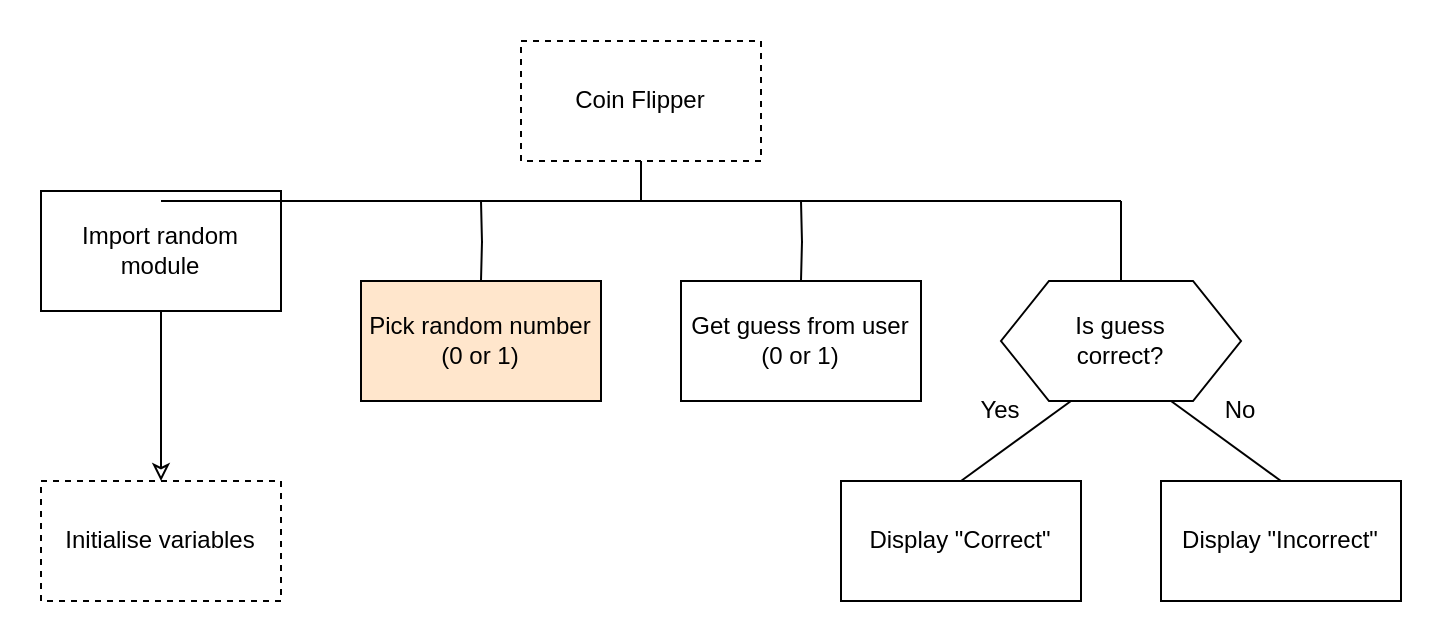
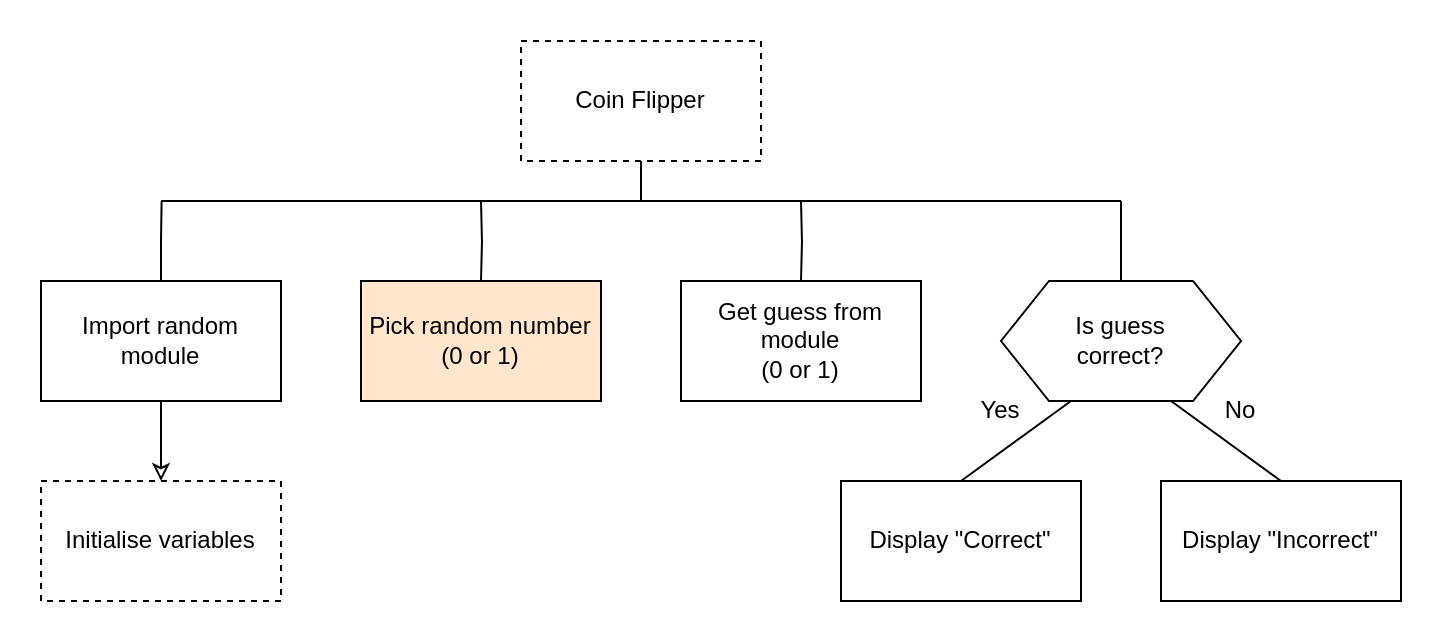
  <mxCell id="0" />
  <mxCell id="1" parent="0" />
  <mxCell id="2" style="edgeStyle=orthogonalEdgeStyle;rounded=0;orthogonalLoop=1;jettySize=auto;html=1;exitX=0.5;exitY=1;exitDx=0;exitDy=0;endArrow=none;endFill=0;" parent="1" source="3" edge="1"><mxGeometry relative="1" as="geometry"><mxPoint x="320" y="100" as="targetPoint" /></mxGeometry></mxCell>
  <mxCell id="3" value="Coin Flipper" style="rounded=0;whiteSpace=wrap;html=1;dashed=1;" parent="1" vertex="1"><mxGeometry x="260" y="20" width="120" height="60" as="geometry" /></mxCell>
  <mxCell id="4" style="edgeStyle=orthogonalEdgeStyle;rounded=0;orthogonalLoop=1;jettySize=auto;html=1;exitX=0.5;exitY=0;exitDx=0;exitDy=0;endArrow=none;endFill=0;" parent="1" source="6" edge="1"><mxGeometry relative="1" as="geometry"><mxPoint x="80.31" y="100" as="targetPoint" /></mxGeometry></mxCell>
  <mxCell id="5" style="edgeStyle=orthogonalEdgeStyle;rounded=0;orthogonalLoop=1;jettySize=auto;html=1;exitX=0.5;exitY=1;exitDx=0;exitDy=0;entryX=0.5;entryY=0;entryDx=0;entryDy=0;endArrow=classic;endFill=0;" parent="1" source="6" target="14" edge="1"><mxGeometry relative="1" as="geometry" /></mxCell>
- <mxCell id="6" value="Import random module" style="rounded=0;whiteSpace=wrap;html=1;" parent="1" vertex="1"><mxGeometry x="20" y="95" width="120" height="60" as="geometry" /></mxCell>
+ <mxCell id="6" value="Import random module" style="rounded=0;whiteSpace=wrap;html=1;" parent="1" vertex="1"><mxGeometry x="20" y="140" width="120" height="60" as="geometry" /></mxCell>
  <mxCell id="7" value="Display &quot;Correct&quot;" style="rounded=0;whiteSpace=wrap;html=1;" parent="1" vertex="1"><mxGeometry x="420" y="240" width="120" height="60" as="geometry" /></mxCell>
  <mxCell id="8" value="" style="endArrow=none;html=1;rounded=0;" parent="1" edge="1"><mxGeometry width="50" height="50" relative="1" as="geometry"><mxPoint x="80" y="100" as="sourcePoint" /><mxPoint x="560" y="100" as="targetPoint" /></mxGeometry></mxCell>
  <mxCell id="9" style="edgeStyle=orthogonalEdgeStyle;rounded=0;orthogonalLoop=1;jettySize=auto;html=1;exitX=0.5;exitY=0;exitDx=0;exitDy=0;endArrow=none;endFill=0;" parent="1" edge="1"><mxGeometry relative="1" as="geometry"><mxPoint x="240" y="100" as="targetPoint" /><mxPoint x="240" y="140" as="sourcePoint" /></mxGeometry></mxCell>
  <mxCell id="10" value="&lt;span&gt;Display &quot;Incorrect&quot;&lt;/span&gt;" style="rounded=0;whiteSpace=wrap;html=1;align=center;" parent="1" vertex="1"><mxGeometry x="580" y="240" width="120" height="60" as="geometry" /></mxCell>
- <mxCell id="11" value="Get guess from user&lt;br&gt;(0 or 1)" style="rounded=0;whiteSpace=wrap;html=1;" parent="1" vertex="1"><mxGeometry x="340" y="140" width="120" height="60" as="geometry" /></mxCell>
+ <mxCell id="11" value="Get guess from module&lt;br&gt;(0 or 1)" style="rounded=0;whiteSpace=wrap;html=1;" parent="1" vertex="1"><mxGeometry x="340" y="140" width="120" height="60" as="geometry" /></mxCell>
  <mxCell id="12" style="edgeStyle=orthogonalEdgeStyle;rounded=0;orthogonalLoop=1;jettySize=auto;html=1;exitX=0.5;exitY=0;exitDx=0;exitDy=0;endArrow=none;endFill=0;" parent="1" edge="1"><mxGeometry relative="1" as="geometry"><mxPoint x="400" y="100" as="targetPoint" /><mxPoint x="400" y="140" as="sourcePoint" /></mxGeometry></mxCell>
  <mxCell id="13" value="Pick random number&lt;br&gt;(0 or 1)" style="rounded=0;whiteSpace=wrap;html=1;fillColor=#ffe6cc;" parent="1" vertex="1"><mxGeometry x="180" y="140" width="120" height="60" as="geometry" /></mxCell>
  <mxCell id="14" value="Initialise variables" style="rounded=0;whiteSpace=wrap;html=1;dashed=1;" parent="1" vertex="1"><mxGeometry x="20" y="240" width="120" height="60" as="geometry" /></mxCell>
  <mxCell id="15" style="edgeStyle=orthogonalEdgeStyle;rounded=0;orthogonalLoop=1;jettySize=auto;html=1;exitX=0.5;exitY=0;exitDx=0;exitDy=0;endArrow=none;endFill=0;" parent="1" source="20" edge="1"><mxGeometry relative="1" as="geometry"><mxPoint x="560" y="100" as="targetPoint" /></mxGeometry></mxCell>
  <mxCell id="16" style="rounded=0;orthogonalLoop=1;jettySize=auto;html=1;exitX=0.25;exitY=1;exitDx=0;exitDy=0;entryX=0.5;entryY=0;entryDx=0;entryDy=0;endArrow=none;endFill=0;" parent="1" source="21" target="7" edge="1"><mxGeometry relative="1" as="geometry" /></mxCell>
  <mxCell id="17" style="edgeStyle=none;rounded=0;orthogonalLoop=1;jettySize=auto;html=1;exitX=0.75;exitY=1;exitDx=0;exitDy=0;entryX=0.5;entryY=0;entryDx=0;entryDy=0;endArrow=none;endFill=0;" parent="1" source="21" target="10" edge="1"><mxGeometry relative="1" as="geometry" /></mxCell>
  <mxCell id="18" value="Yes" style="text;html=1;strokeColor=none;fillColor=none;align=center;verticalAlign=middle;whiteSpace=wrap;rounded=0;" parent="1" vertex="1"><mxGeometry x="470" y="190" width="60" height="30" as="geometry" /></mxCell>
  <mxCell id="19" value="" style="group" parent="1" vertex="1" connectable="0"><mxGeometry x="500" y="140" width="120" height="60" as="geometry" /></mxCell>
  <mxCell id="20" value="" style="verticalLabelPosition=bottom;verticalAlign=top;html=1;shape=hexagon;perimeter=hexagonPerimeter2;arcSize=6;size=0.2;" parent="19" vertex="1"><mxGeometry width="120" height="60" as="geometry" /></mxCell>
  <mxCell id="21" value="Is guess&lt;div&gt;correct?&lt;/div&gt;" style="text;html=1;strokeColor=none;fillColor=none;align=center;verticalAlign=middle;whiteSpace=wrap;rounded=0;" parent="19" vertex="1"><mxGeometry x="10" width="100" height="60" as="geometry" /></mxCell>
  <mxCell id="22" value="No" style="text;html=1;strokeColor=none;fillColor=none;align=center;verticalAlign=middle;whiteSpace=wrap;rounded=0;" parent="1" vertex="1"><mxGeometry x="590" y="190" width="60" height="30" as="geometry" /></mxCell>
